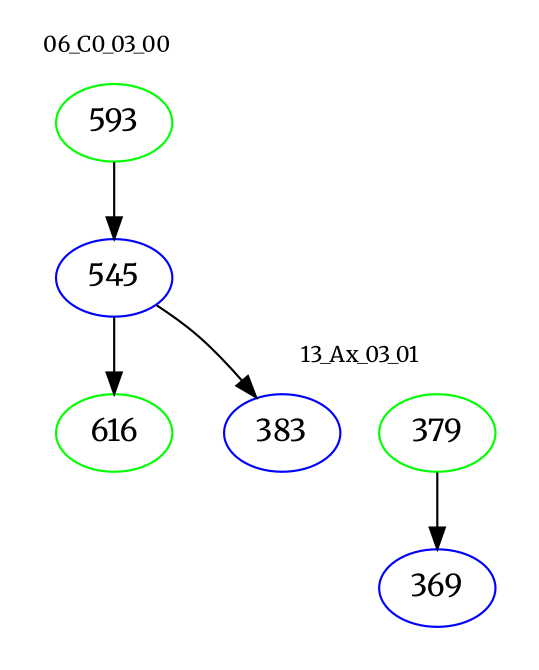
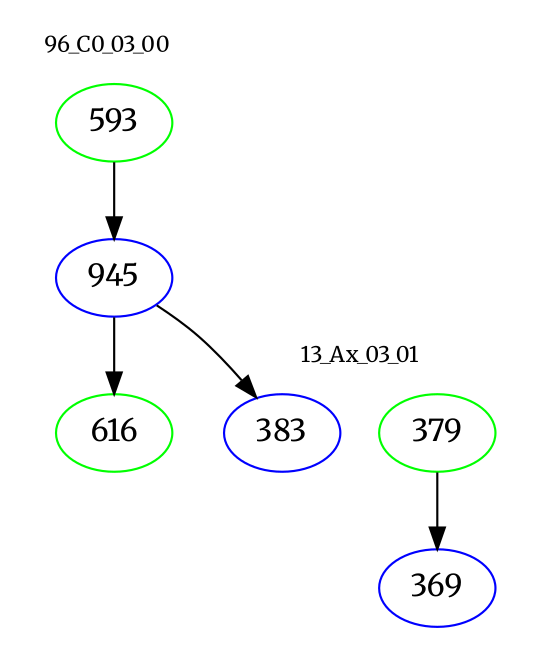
  digraph {
    fontname=Merriweather
    node [color=green fontname=Merriweather]
    edge [color=black fontname=Merriweather]
    n1 [label=379]
    n2 [color=blue label=369]
    n3 [color=blue label=383]
    n4 [label=593]
-   n5 [color=blue label=545]
+   n5 [color=blue label=945]
    n6 [label=616]
    subgraph cluster_1 {
      color=white
      fontsize=10
      label="13_Ax_03_01"
      n1
      n2
      n3
    }
    subgraph cluster_2 {
      color=white
      fontsize=10
-     label="06_C0_03_00"
+     label="96_C0_03_00"
      n4
      n5
      n6
    }
    n1 -> n2
    n4 -> n5
    n5 -> n3
    n5 -> n6
  }
